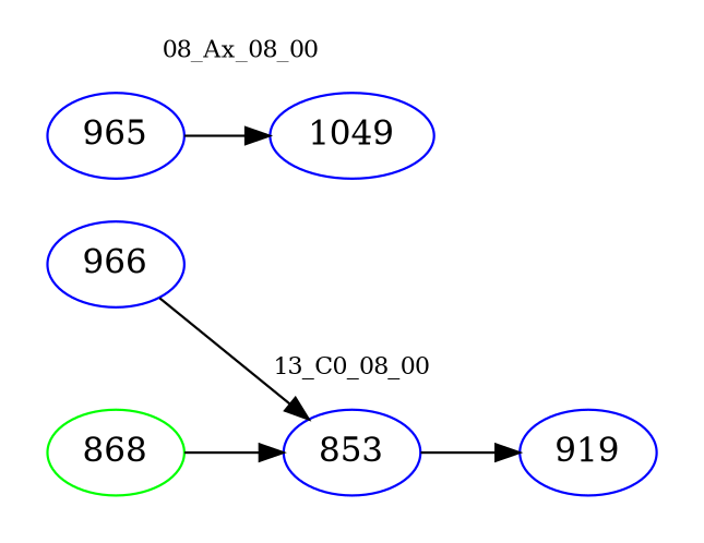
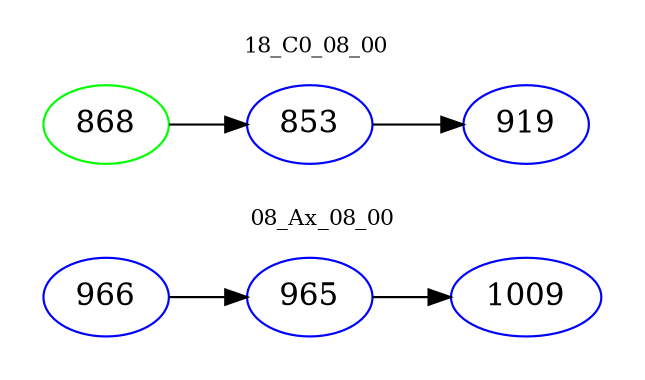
  digraph {
    rankdir=LR
    node [color=blue]
    edge [color=black]
    n1 [label=966]
    n2 [label=965]
-   n3 [label=1049]
+   n3 [label=1009]
    n4 [color=green label=868]
    n5 [label=853]
    n6 [label=919]
    subgraph cluster_1 {
      color=white
      fontsize=10
      label="08_Ax_08_00"
      n1
      n2
      n3
    }
    subgraph cluster_2 {
      color=white
      fontsize=10
-     label="13_C0_08_00"
+     label="18_C0_08_00"
      n4
      n5
      n6
    }
-   n1 -> n5
+   n1 -> n2
    n2 -> n3
    n4 -> n5
    n5 -> n6
  }
